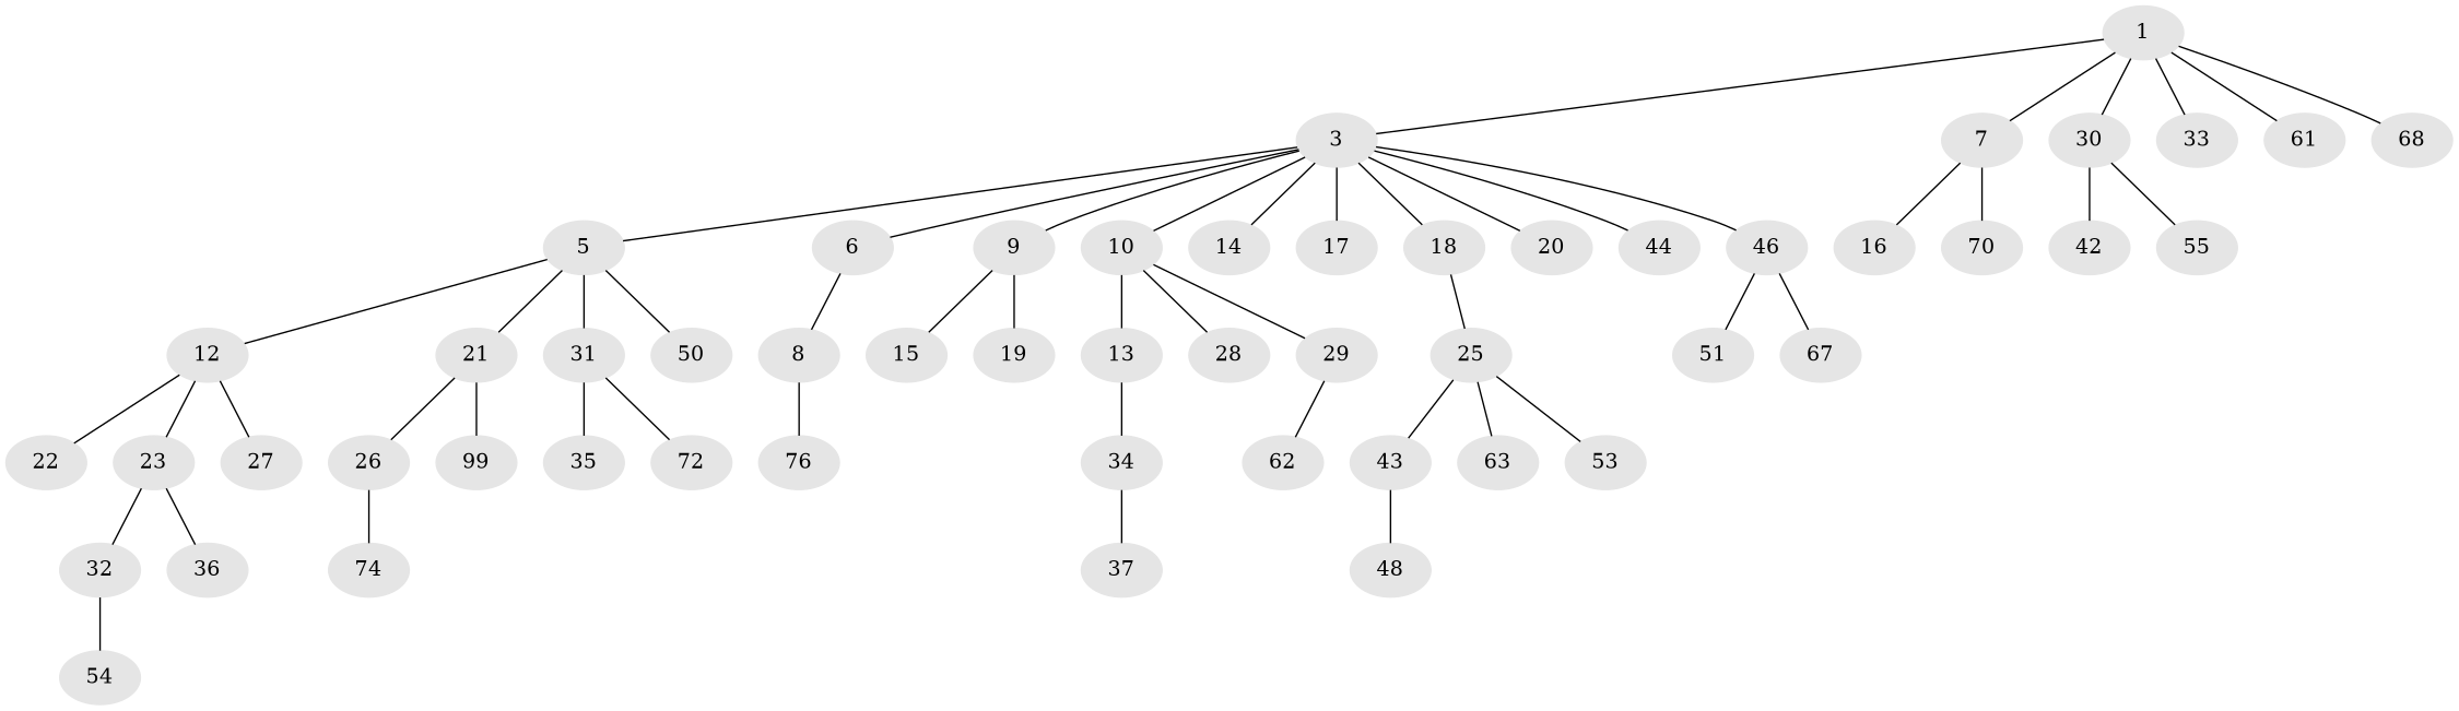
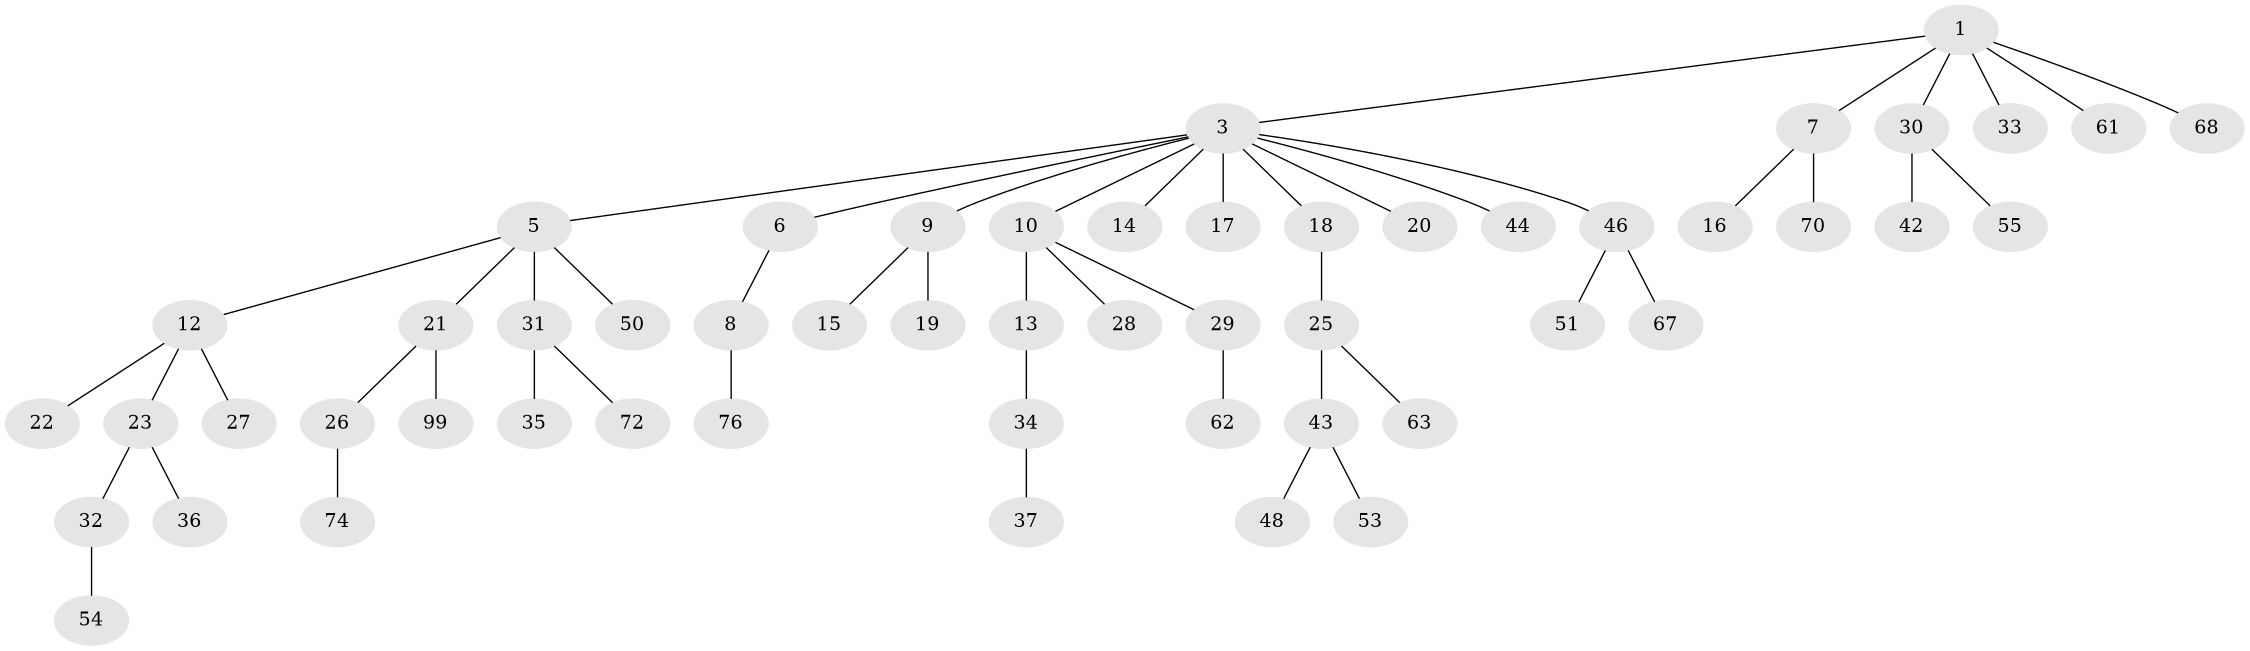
  graph {
    node [color=gray90 style=filled]
    1 [super="+2"]
    3 [super="+4"]
    7
    30
    33
    61
    68
    5
    6
    9
    10 [super="+45+11+41"]
    14 [super="+38"]
    17
    18 [super="+47+24"]
    20 [super="+60"]
    44
    46
    16 [super="+40"]
    70
    42 [super="+52"]
    55
    12
    21 [super="+57+56"]
    31
    50
    8
    15 [super="+58+49"]
    19 [super="+69"]
    13
    28
    29
    25
    51
    67 [super="+77"]
    22
    23
    27
    26
    n39 [label=99]
    35
    72
    n42 [label=76]
    34
    62
    32
    36
    37 [super="+76"]
    43
    63
    74
    54
    48
    53
    1 -- 3
    1 -- 7
    1 -- 30
    1 -- 33
    1 -- 61
    1 -- 68
    3 -- 5
    3 -- 6
    3 -- 9
    3 -- 10
    3 -- 14
    3 -- 17
    3 -- 18
    3 -- 20
    3 -- 44
    3 -- 46
    7 -- 16
    7 -- 70
    30 -- 42
    30 -- 55
    5 -- 12
    5 -- 21
    5 -- 31
    5 -- 50
    6 -- 8
    9 -- 15
    9 -- 19
    10 -- 13
    10 -- 28
    10 -- 29
    18 -- 25
    46 -- 51
    46 -- 67
    12 -- 22
    12 -- 23
    12 -- 27
    21 -- 26
    21 -- n39
    31 -- 35
    31 -- 72
    8 -- n42
    13 -- 34
    29 -- 62
    25 -- 43
    25 -- 63
    23 -- 32
    23 -- 36
    26 -- 74
    34 -- 37
    32 -- 54
    43 -- 48
-   25 -- 53
+   43 -- 53
  }
